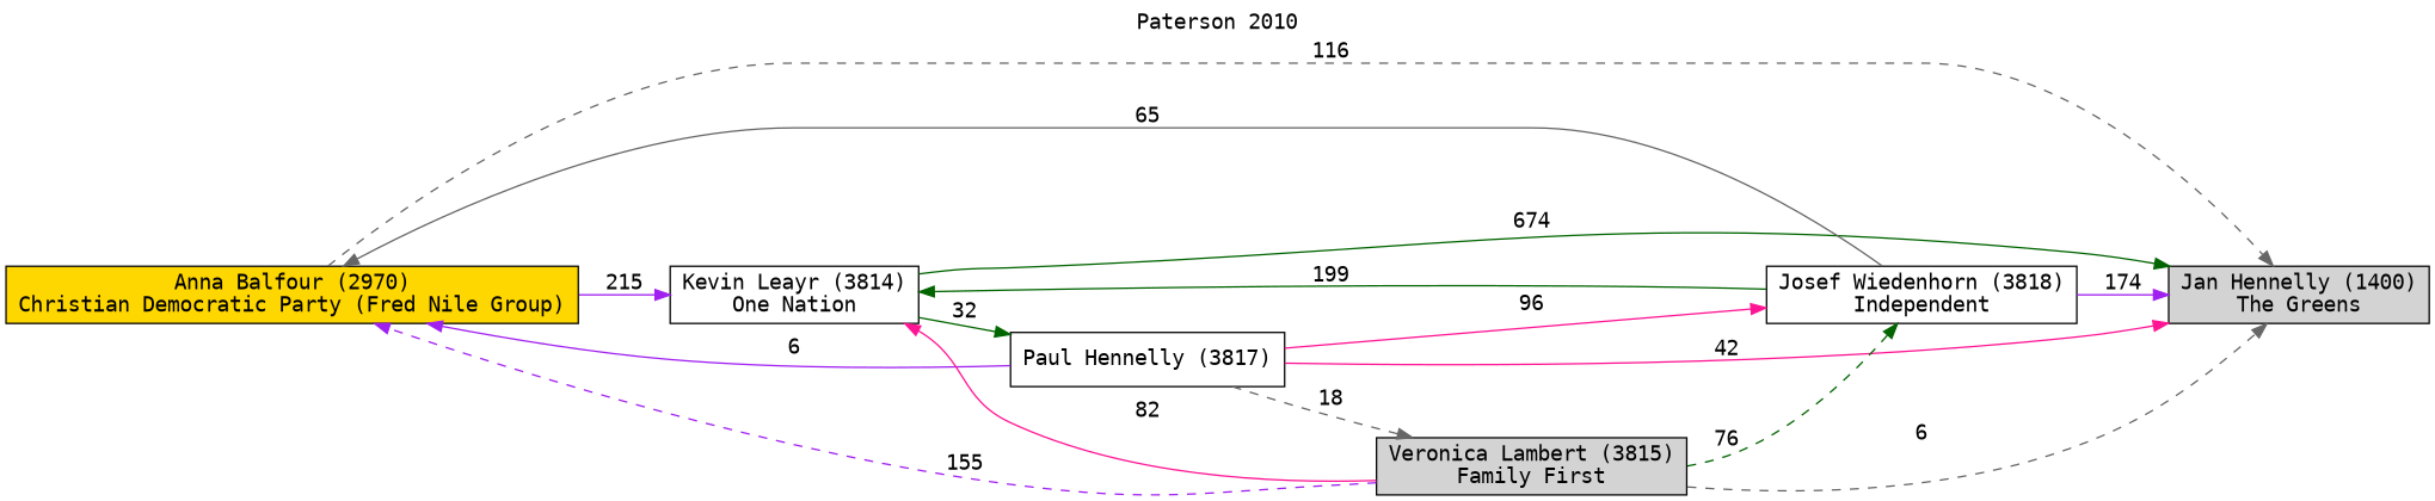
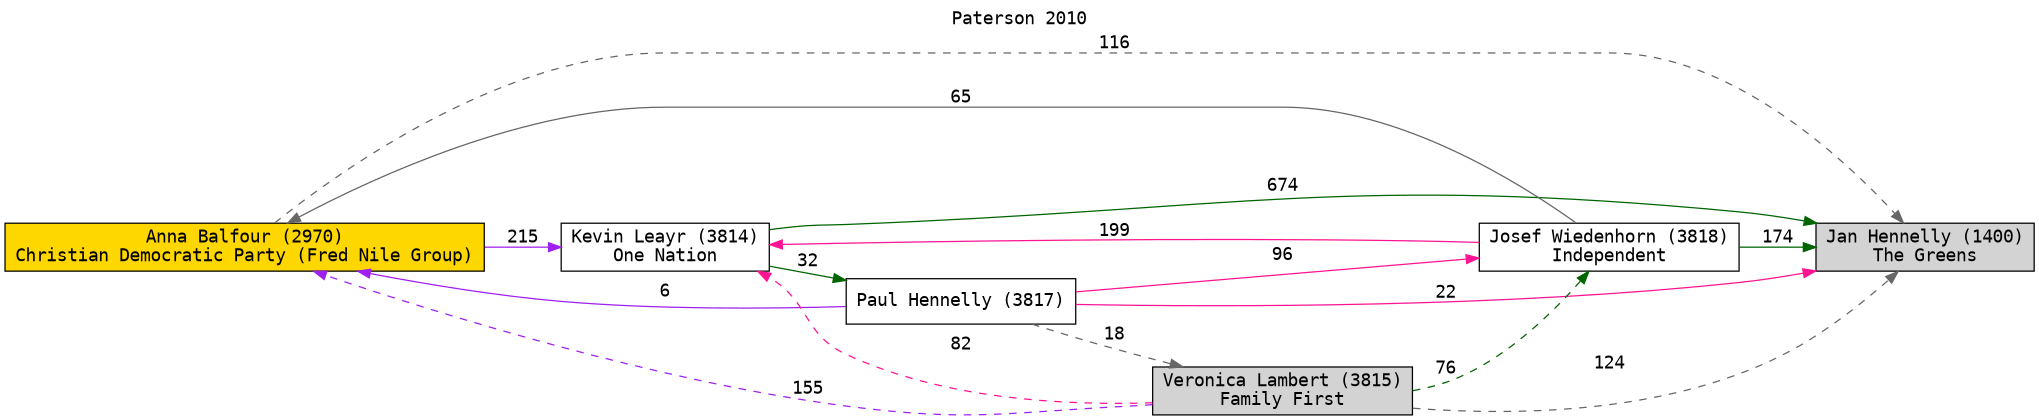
  digraph {
    fontname="DejaVu Sans Mono"
    label="Paterson 2010"
    labelloc=t
    mclimit=10
    rankdir=LR
    node [fillcolor=white fontname="DejaVu Sans Mono" shape=box style=filled]
    edge [color=gray40 fontname="DejaVu Sans Mono" style=solid]
    n1 [fillcolor=gold label="Anna Balfour (2970)\nChristian Democratic Party (Fred Nile Group)"]
    n2 [fillcolor=lightgrey label="Jan Hennelly (1400)\nThe Greens"]
    n3 [label="Kevin Leayr (3814)\nOne Nation"]
    n4 [label="Paul Hennelly (3817)\n"]
    n5 [label="Josef Wiedenhorn (3818)\nIndependent"]
    n6 [fillcolor=lightgrey label="Veronica Lambert (3815)\nFamily First"]
    n1 -> n2 [label=116 style=dashed]
    n1 -> n3 [color=purple label=215]
    n3 -> n2 [color=darkgreen label=674]
    n3 -> n4 [color=darkgreen label=32]
    n4 -> n1 [color=purple label=6]
-   n4 -> n2 [color=deeppink label=42]
+   n4 -> n2 [color=deeppink label=22]
    n4 -> n5 [color=deeppink label=96]
    n4 -> n6 [label=18 style=dashed]
    n5 -> n1 [label=65]
-   n5 -> n2 [color=purple label=174]
-   n5 -> n3 [color=darkgreen label=199]
+   n5 -> n2 [color=darkgreen label=174]
+   n5 -> n3 [color=deeppink label=199]
    n6 -> n1 [color=purple label=155 style=dashed]
-   n6 -> n2 [label=6 style=dashed]
-   n6 -> n3 [color=deeppink label=82]
+   n6 -> n2 [label=124 style=dashed]
+   n6 -> n3 [color=deeppink label=82 style=dashed]
    n6 -> n5 [color=darkgreen label=76 style=dashed]
  }
